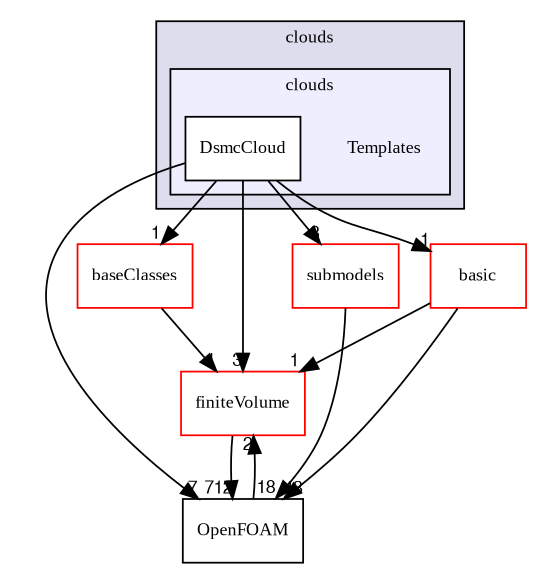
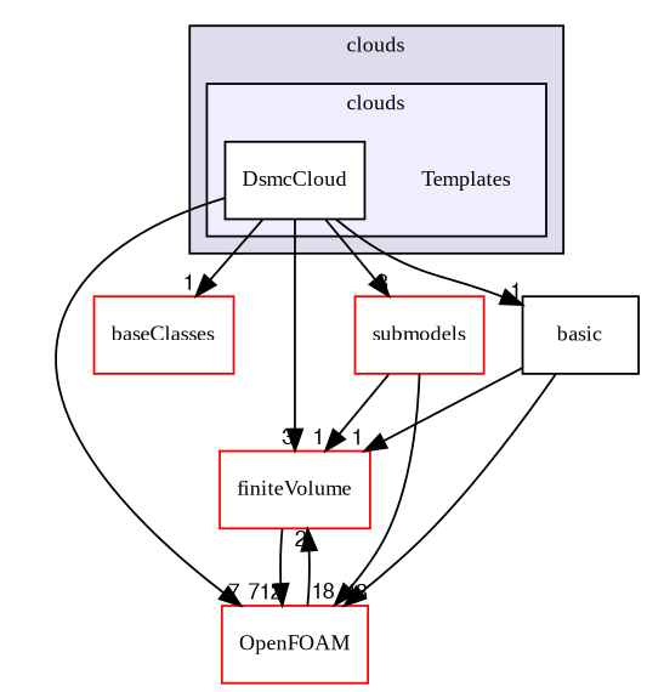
  digraph {
    compound=true
    fontname="Liberation Serif"
    node [fontname="Liberation Serif" fontsize=10 shape=box color=red]
    edge [headlabel=1 labeldistance=1.5 labelfontname=FreeSans labelfontsize=10 fontname="Liberation Serif"]
    n1 [label=Templates shape=plaintext color=""]
    n2 [color=black fillcolor=white label=DsmcCloud style=filled]
    n3 [label=finiteVolume]
    n4 [label=submodels]
    n5 [label=baseClasses]
-   n6 [color=black label=OpenFOAM]
-   n7 [label=basic]
+   n6 [label=OpenFOAM]
+   n7 [color=black label=basic]
    subgraph cluster_1 {
      bgcolor="#ddddee"
      fontsize=10
      label=clouds
      pencolor=black
      subgraph cluster_2 {
        bgcolor="#eeeeff"
        fontsize=10
        pencolor=black
        n1
        n2
      }
    }
    n2 -> n3 [headlabel=3]
    n2 -> n4 [headlabel=3]
    n2 -> n5
    n2 -> n6 [headlabel=7]
    n2 -> n7
    n3 -> n6 [headlabel=712]
    n4 -> n6 [headlabel=18]
-   n5 -> n3
+   n4 -> n3
    n6 -> n3 [headlabel=2]
    n7 -> n3
    n7 -> n6 [headlabel=43]
  }
